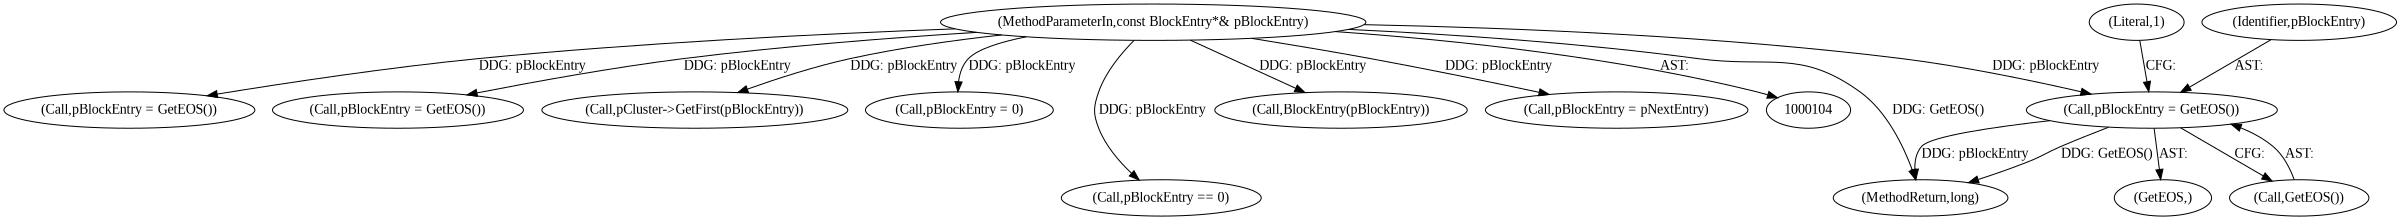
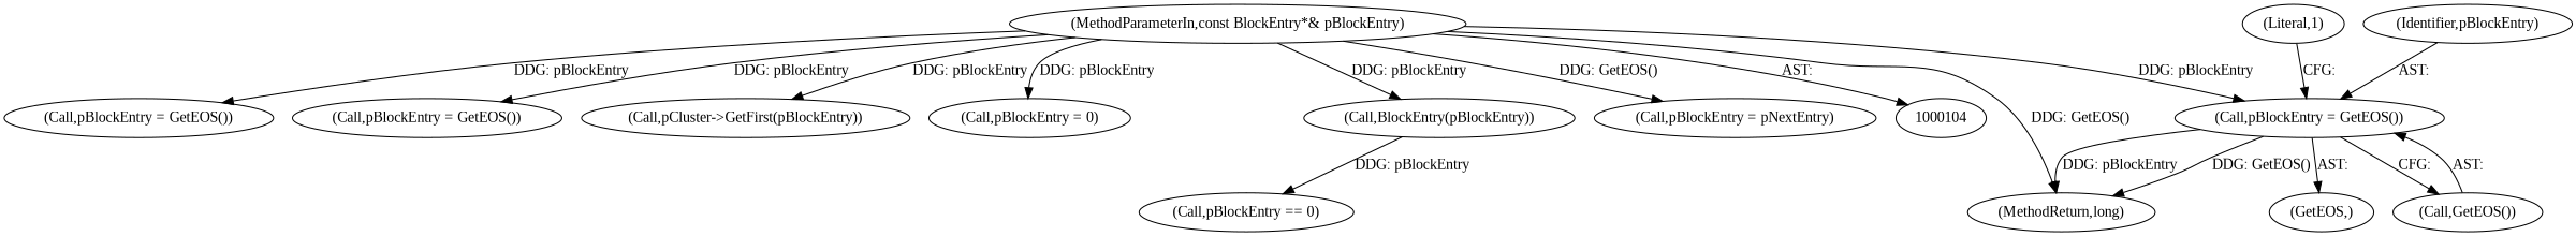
  digraph {
    fontname="Liberation Serif"
    node [fontname="Liberation Serif"]
    edge [fontname="Liberation Serif"]
    n1 [label="(Call,pBlockEntry = GetEOS())"]
    n2 [label="(GetEOS,)"]
    n3 [label="(Call,GetEOS())"]
    n4 [label="(MethodReturn,long)"]
    n5 [label="(MethodParameterIn,const BlockEntry*& pBlockEntry)"]
    n6 [label="(Call,pBlockEntry = GetEOS())"]
    n7 [label="(Call,pBlockEntry = GetEOS())"]
    n8 [label="(Call,pCluster->GetFirst(pBlockEntry))"]
    n9 [label="(Call,pBlockEntry = 0)"]
    n10 [label="(Call,pBlockEntry == 0)"]
    n11 [label="(Call,BlockEntry(pBlockEntry))"]
    n12 [label="(Call,pBlockEntry = pNextEntry)"]
    1000104
    n14 [label="(Literal,1)"]
    n15 [label="(Identifier,pBlockEntry)"]
    n1 -> n2 [label="AST: "]
    n1 -> n3 [label="CFG: "]
    n1 -> n4 [label="DDG: pBlockEntry"]
    n1 -> n4 [label="DDG: GetEOS()"]
    n3 -> n1 [label="AST: "]
    n5 -> n1 [label="DDG: pBlockEntry"]
    n5 -> n4 [label="DDG: GetEOS()"]
    n5 -> n6 [label="DDG: pBlockEntry"]
    n5 -> n7 [label="DDG: pBlockEntry"]
    n5 -> n8 [label="DDG: pBlockEntry"]
    n5 -> n9 [label="DDG: pBlockEntry"]
-   n5 -> n10 [label="DDG: pBlockEntry"]
+   n11 -> n10 [label="DDG: pBlockEntry"]
    n5 -> n11 [label="DDG: pBlockEntry"]
-   n5 -> n12 [label="DDG: pBlockEntry"]
+   n5 -> n12 [label="DDG: GetEOS()"]
    n5 -> 1000104 [label="AST: "]
    n14 -> n1 [label="CFG: "]
    n15 -> n1 [label="AST: "]
  }
